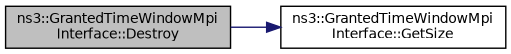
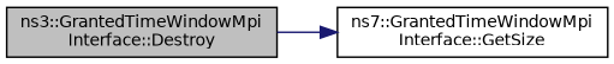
  digraph {
    rankdir=LR
    node [color=black fontname=Helvetica fontsize=10 shape=record style=filled]
    n1 [fillcolor=grey75 fontcolor=black height=0.2 label="ns3::GrantedTimeWindowMpi\lInterface::Destroy" width=0.4]
-   n2 [fillcolor=white height=0.2 label="ns3::GrantedTimeWindowMpi\lInterface::GetSize" width=0.4]
+   n2 [fillcolor=white height=0.2 label="ns7::GrantedTimeWindowMpi\lInterface::GetSize" width=0.4]
    n1 -> n2 [color=midnightblue fontname=Helvetica fontsize=10 labelfontname=Helvetica labelfontsize=10 style=solid]
  }
